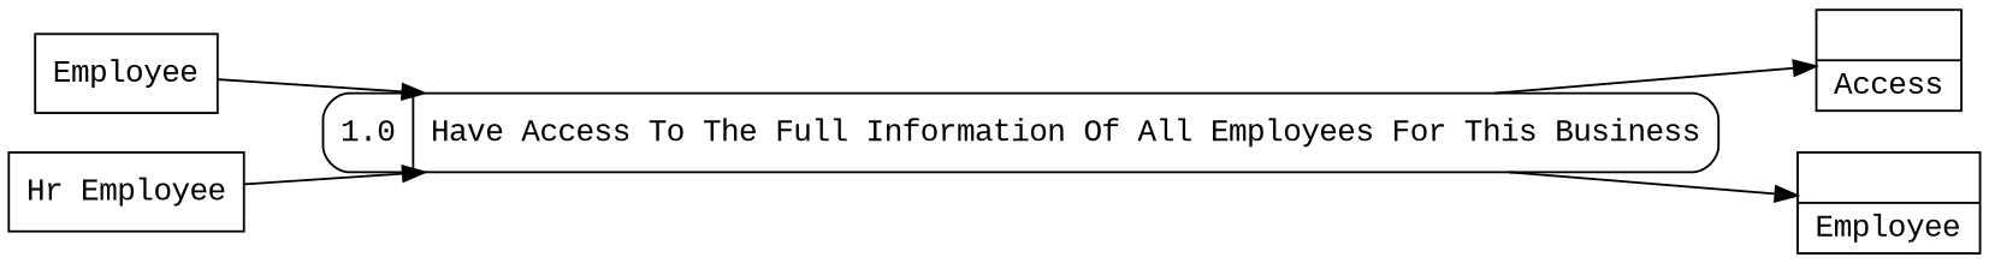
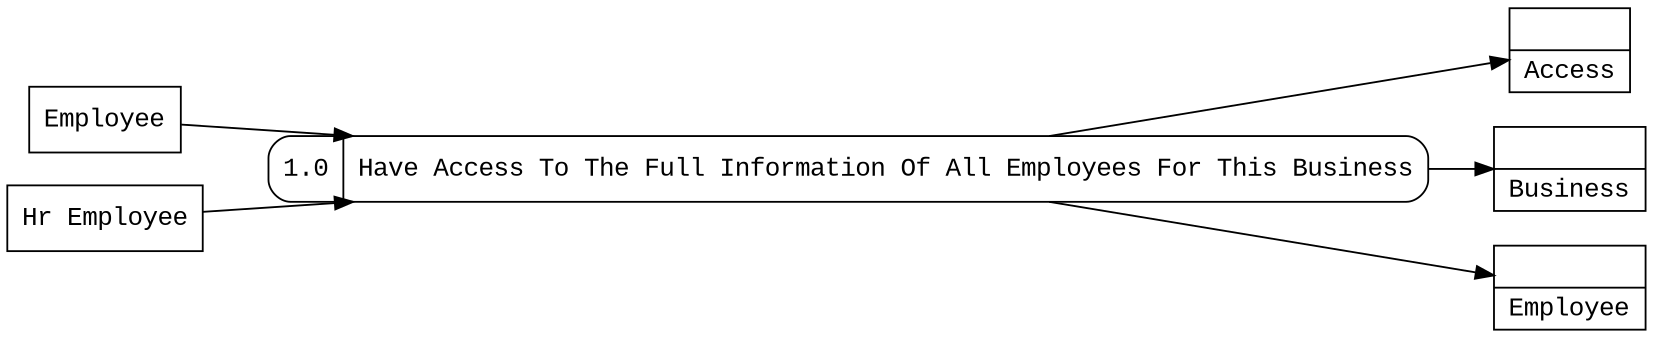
  digraph {
    fontname="Liberation Mono"
    rankdir=LR
    node [fontname="Liberation Mono" shape=record]
    edge [fontname="Liberation Mono"]
    n1 [label="<f0>  |<f1> Access "]
+   n2 [label="<f0>  |<f1> Business "]
    n3 [label="<f0>  |<f1> Employee "]
    n4 [label=Employee shape=box]
    n5 [label="{<f0> 1.0|<f1> Have Access To The Full Information Of All Employees For This Business }" shape=Mrecord]
    n6 [label="Hr Employee" shape=box]
    n4 -> n5
    n5 -> n1
+   n5 -> n2
    n5 -> n3
    n6 -> n5
  }
